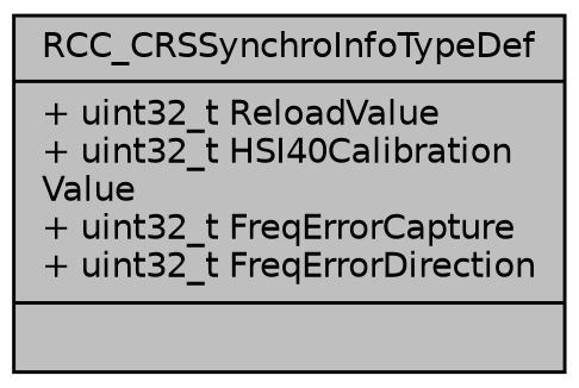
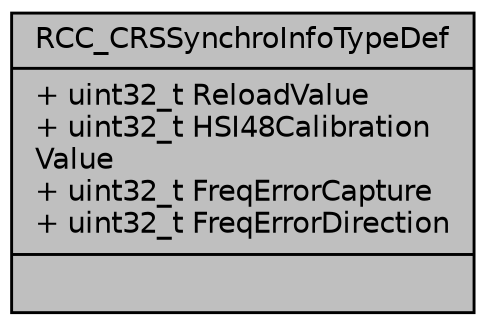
  digraph {
-   n1 [color=black fillcolor=grey75 fontcolor=black fontname=Helvetica fontsize=10 height=0.2 label="{RCC_CRSSynchroInfoTypeDef\n|+ uint32_t ReloadValue\l+ uint32_t HSI40Calibration\lValue\l+ uint32_t FreqErrorCapture\l+ uint32_t FreqErrorDirection\l|}" shape=record style=filled width=0.4]
+   n1 [color=black fillcolor=grey75 fontcolor=black fontname=Helvetica fontsize=10 height=0.2 label="{RCC_CRSSynchroInfoTypeDef\n|+ uint32_t ReloadValue\l+ uint32_t HSI48Calibration\lValue\l+ uint32_t FreqErrorCapture\l+ uint32_t FreqErrorDirection\l|}" shape=record style=filled width=0.4]
  }
